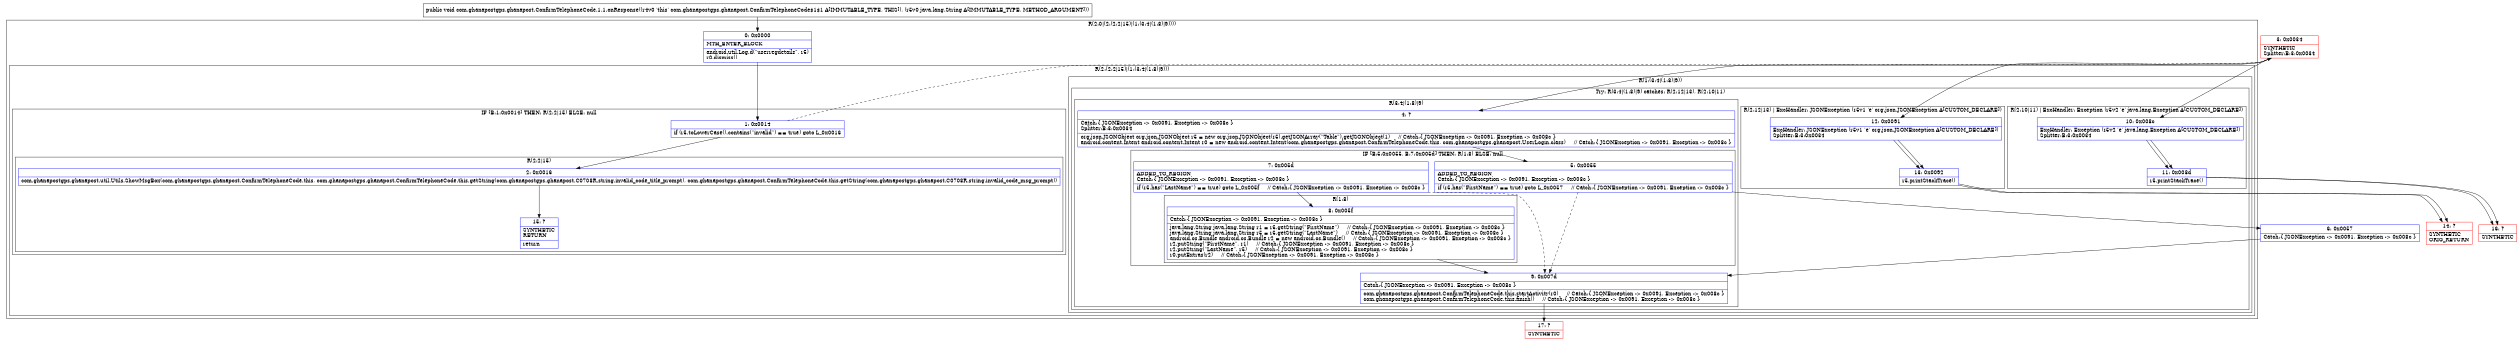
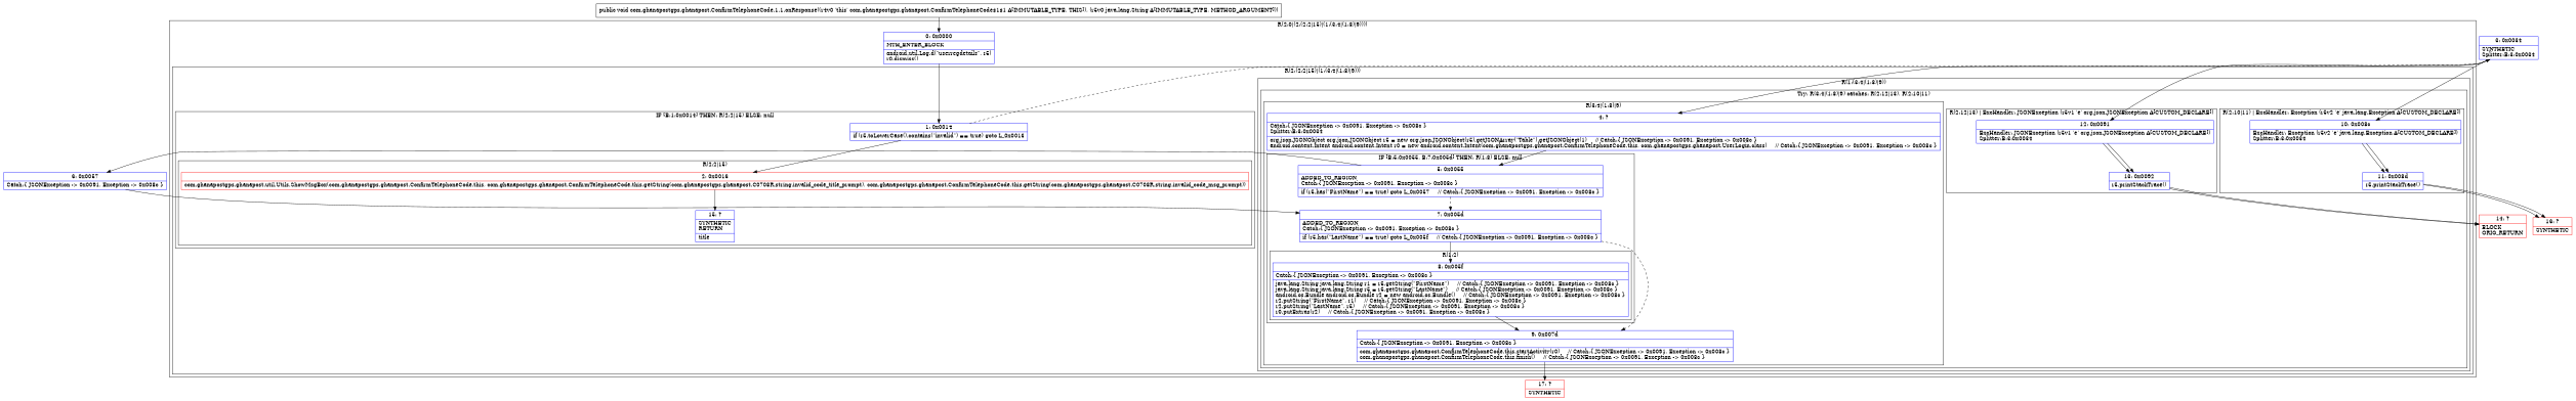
  digraph {
    node [color=blue shape=record]
-   n1 [label="{2\:\ 0x0016|com.ghanapostgps.ghanapost.util.Utils.ShowMsgBox(com.ghanapostgps.ghanapost.ConfirmTelephoneCode.this, com.ghanapostgps.ghanapost.ConfirmTelephoneCode.this.getString(com.ghanapostgps.ghanapost.C0708R.string.invalid_code_title_prompt), com.ghanapostgps.ghanapost.ConfirmTelephoneCode.this.getString(com.ghanapostgps.ghanapost.C0708R.string.invalid_code_msg_prompt))\l}"]
-   n2 [label="{15\:\ ?|SYNTHETIC\lRETURN\l|return\l}"]
+   n1 [color=red label="{2\:\ 0x0016|com.ghanapostgps.ghanapost.util.Utils.ShowMsgBox(com.ghanapostgps.ghanapost.ConfirmTelephoneCode.this, com.ghanapostgps.ghanapost.ConfirmTelephoneCode.this.getString(com.ghanapostgps.ghanapost.C0708R.string.invalid_code_title_prompt), com.ghanapostgps.ghanapost.ConfirmTelephoneCode.this.getString(com.ghanapostgps.ghanapost.C0708R.string.invalid_code_msg_prompt))\l}"]
+   n2 [label="{15\:\ ?|SYNTHETIC\lRETURN\l|title\l}"]
    n3 [label="{1\:\ 0x0014|if (r5.toLowerCase().contains(\"invalid\") == true) goto L_0x0016\l}"]
    n4 [label="{8\:\ 0x005f|Catch:\{ JSONException \-\> 0x0091, Exception \-\> 0x008c \}\l|java.lang.String java.lang.String r1 = r5.getString(\"FirstName\")     \/\/ Catch:\{ JSONException \-\> 0x0091, Exception \-\> 0x008c \}\ljava.lang.String java.lang.String r5 = r5.getString(\"LastName\")     \/\/ Catch:\{ JSONException \-\> 0x0091, Exception \-\> 0x008c \}\landroid.os.Bundle android.os.Bundle r2 = new android.os.Bundle()     \/\/ Catch:\{ JSONException \-\> 0x0091, Exception \-\> 0x008c \}\lr2.putString(\"FirstName\", r1)     \/\/ Catch:\{ JSONException \-\> 0x0091, Exception \-\> 0x008c \}\lr2.putString(\"LastName\", r5)     \/\/ Catch:\{ JSONException \-\> 0x0091, Exception \-\> 0x008c \}\lr0.putExtras(r2)     \/\/ Catch:\{ JSONException \-\> 0x0091, Exception \-\> 0x008c \}\l}"]
    n5 [label="{5\:\ 0x0055|ADDED_TO_REGION\lCatch:\{ JSONException \-\> 0x0091, Exception \-\> 0x008c \}\l|if (r5.has(\"FirstName\") == true) goto L_0x0057     \/\/ Catch:\{ JSONException \-\> 0x0091, Exception \-\> 0x008c \}\l}"]
    n6 [label="{7\:\ 0x005d|ADDED_TO_REGION\lCatch:\{ JSONException \-\> 0x0091, Exception \-\> 0x008c \}\l|if (r5.has(\"LastName\") == true) goto L_0x005f     \/\/ Catch:\{ JSONException \-\> 0x0091, Exception \-\> 0x008c \}\l}"]
    n7 [label="{4\:\ ?|Catch:\{ JSONException \-\> 0x0091, Exception \-\> 0x008c \}\lSplitter:B:3:0x0034\l|org.json.JSONObject org.json.JSONObject r5 = new org.json.JSONObject(r5).getJSONArray(\"Table\").getJSONObject(1)     \/\/ Catch:\{ JSONException \-\> 0x0091, Exception \-\> 0x008c \}\landroid.content.Intent android.content.Intent r0 = new android.content.Intent(com.ghanapostgps.ghanapost.ConfirmTelephoneCode.this, com.ghanapostgps.ghanapost.UserLogin.class)     \/\/ Catch:\{ JSONException \-\> 0x0091, Exception \-\> 0x008c \}\l}"]
    n8 [label="{9\:\ 0x007d|Catch:\{ JSONException \-\> 0x0091, Exception \-\> 0x008c \}\l|com.ghanapostgps.ghanapost.ConfirmTelephoneCode.this.startActivity(r0)     \/\/ Catch:\{ JSONException \-\> 0x0091, Exception \-\> 0x008c \}\lcom.ghanapostgps.ghanapost.ConfirmTelephoneCode.this.finish()     \/\/ Catch:\{ JSONException \-\> 0x0091, Exception \-\> 0x008c \}\l}"]
    n9 [label="{12\:\ 0x0091|ExcHandler: JSONException (r5v1 'e' org.json.JSONException A[CUSTOM_DECLARE])\lSplitter:B:3:0x0034\l}"]
    n10 [label="{13\:\ 0x0092|r5.printStackTrace()\l}"]
    n11 [label="{10\:\ 0x008c|ExcHandler: Exception (r5v2 'e' java.lang.Exception A[CUSTOM_DECLARE])\lSplitter:B:3:0x0034\l}"]
    n12 [label="{11\:\ 0x008d|r5.printStackTrace()\l}"]
    n13 [label="{0\:\ 0x0000|MTH_ENTER_BLOCK\l|android.util.Log.d(\"userregdetails\", r5)\lr0.dismiss()\l}"]
-   n14 [color=red label="{3\:\ 0x0034|SYNTHETIC\lSplitter:B:3:0x0034\l}"]
+   n14 [label="{3\:\ 0x0034|SYNTHETIC\lSplitter:B:3:0x0034\l}"]
    n15 [label="{6\:\ 0x0057|Catch:\{ JSONException \-\> 0x0091, Exception \-\> 0x008c \}\l}"]
    n16 [color=red label="{17\:\ ?|SYNTHETIC\l}"]
-   n17 [color=red label="{14\:\ ?|SYNTHETIC\lORIG_RETURN\l}"]
+   n17 [color=red label="{14\:\ ?|BLOCK\lORIG_RETURN\l}"]
    n18 [color=red label="{16\:\ ?|SYNTHETIC\l}"]
    n19 [label="{public void com.ghanapostgps.ghanapost.ConfirmTelephoneCode.1.1.onResponse((r4v0 'this' com.ghanapostgps.ghanapost.ConfirmTelephoneCode$1$1 A[IMMUTABLE_TYPE, THIS]), (r5v0 java.lang.String A[IMMUTABLE_TYPE, METHOD_ARGUMENT])) }" color=""]
    subgraph cluster_1 {
      label="R(2:0|(2:(2:2|15)|(1:(3:4|(1:8)|9))))"
      n13
      subgraph cluster_2 {
        label="R(2:(2:2|15)|(1:(3:4|(1:8)|9)))"
        subgraph cluster_3 {
          label="IF [B:1:0x0014] THEN: R(2:2|15) ELSE: null"
          n3
          subgraph cluster_4 {
            label="R(2:2|15)"
            n1
            n2
          }
        }
        subgraph cluster_5 {
          label="R(1:(3:4|(1:8)|9))"
          subgraph cluster_6 {
            label="Try: R(3:4|(1:8)|9) catches: R(2:12|13), R(2:10|11)"
            subgraph cluster_7 {
              label="R(3:4|(1:8)|9)"
              n7
              n8
              subgraph cluster_8 {
                label="IF [B:5:0x0055, B:7:0x005d] THEN: R(1:8) ELSE: null"
                n5
                n6
                subgraph cluster_9 {
-                 label="R(1:8)"
+                 label="R(1:2)"
                  n4
                }
              }
            }
            subgraph cluster_10 {
              label="R(2:12|13) | ExcHandler: JSONException (r5v1 'e' org.json.JSONException A[CUSTOM_DECLARE])\l"
              n9
              n10
            }
            subgraph cluster_11 {
              label="R(2:10|11) | ExcHandler: Exception (r5v2 'e' java.lang.Exception A[CUSTOM_DECLARE])\l"
              n11
              n12
            }
          }
        }
      }
    }
    subgraph cluster_12 {
      label="R(2:12|13) | ExcHandler: JSONException (r5v1 'e' org.json.JSONException A[CUSTOM_DECLARE])\l"
    }
    subgraph cluster_13 {
      label="R(2:10|11) | ExcHandler: Exception (r5v2 'e' java.lang.Exception A[CUSTOM_DECLARE])\l"
    }
    n1 -> n2
    n3 -> n1
    n3 -> n14 [style=dashed]
    n4 -> n8
-   n5 -> n8 [style=dashed]
+   n5 -> n6 [style=dashed]
    n5 -> n15
    n6 -> n4
    n6 -> n8 [style=dashed]
    n7 -> n5
    n8 -> n16
    n9 -> n10
    n9 -> n10
    n10 -> n17
    n10 -> n17
    n11 -> n12
    n11 -> n12
    n12 -> n18
    n12 -> n18
    n13 -> n3
    n14 -> n7
    n14 -> n9
    n14 -> n11
-   n15 -> n8
+   n15 -> n6
    n19 -> n13
  }
